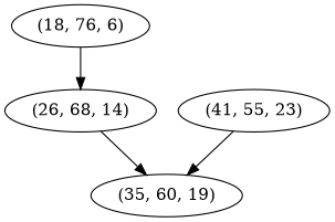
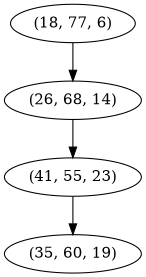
  digraph {
-   "(18, 77, 6)" [label="(18, 76, 6)"]
+   "(18, 77, 6)"
    "(26, 68, 14)"
    "(35, 60, 19)"
    "(41, 55, 23)"
    "(18, 77, 6)" -> "(26, 68, 14)"
-   "(26, 68, 14)" -> "(35, 60, 19)"
+   "(26, 68, 14)" -> "(41, 55, 23)"
    "(41, 55, 23)" -> "(35, 60, 19)"
  }
